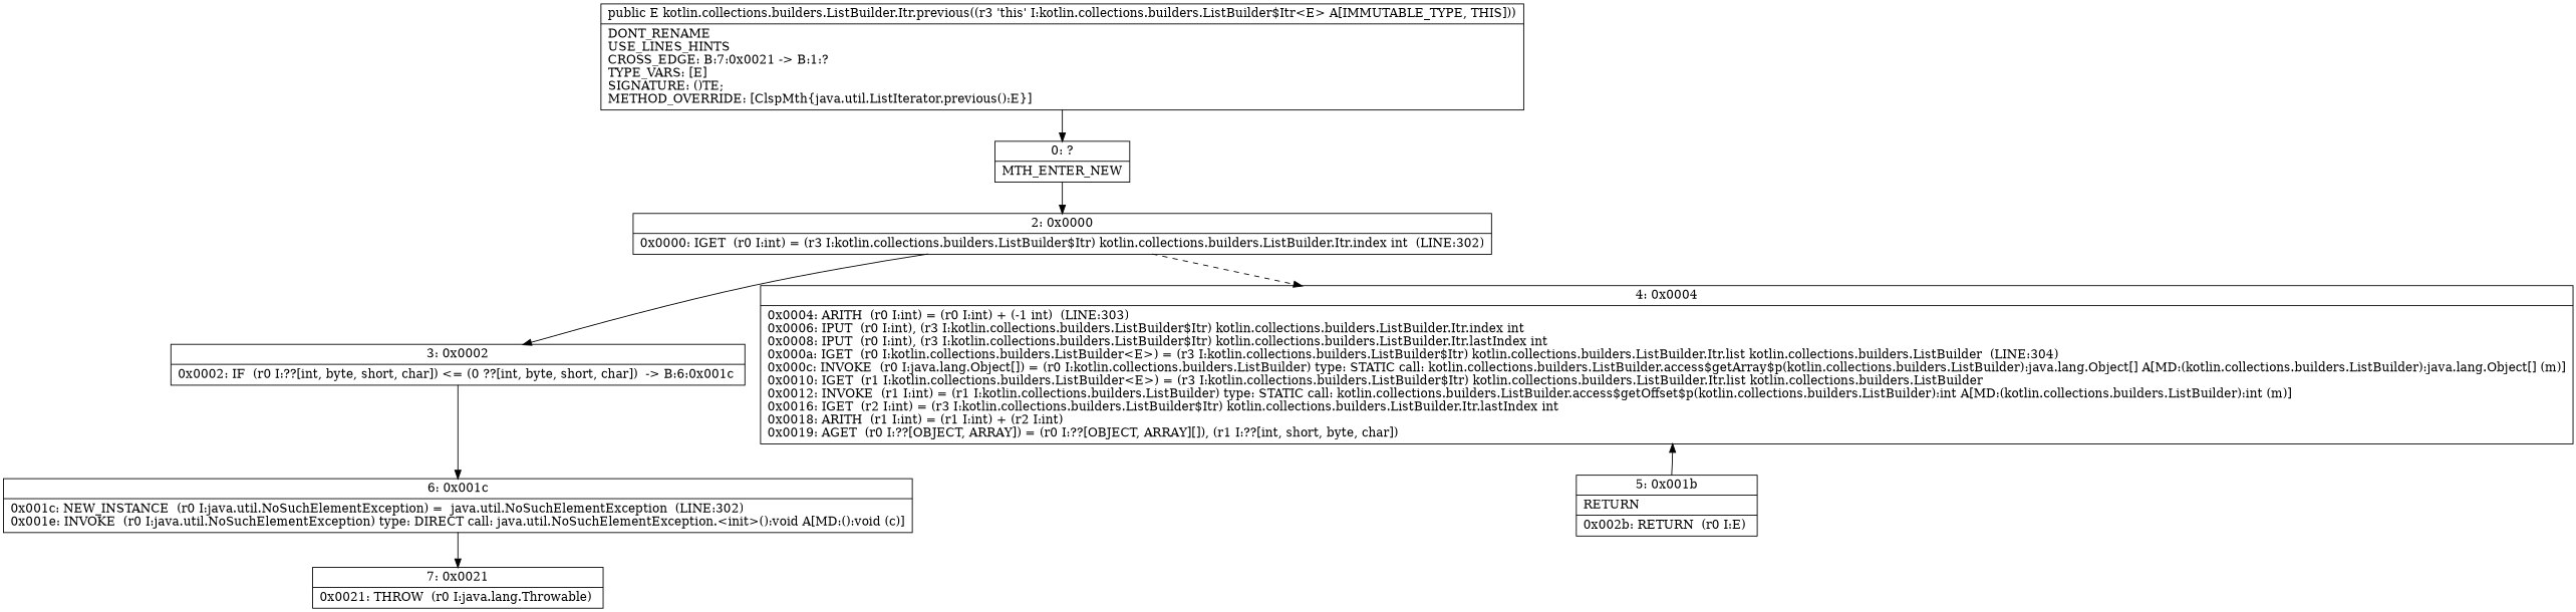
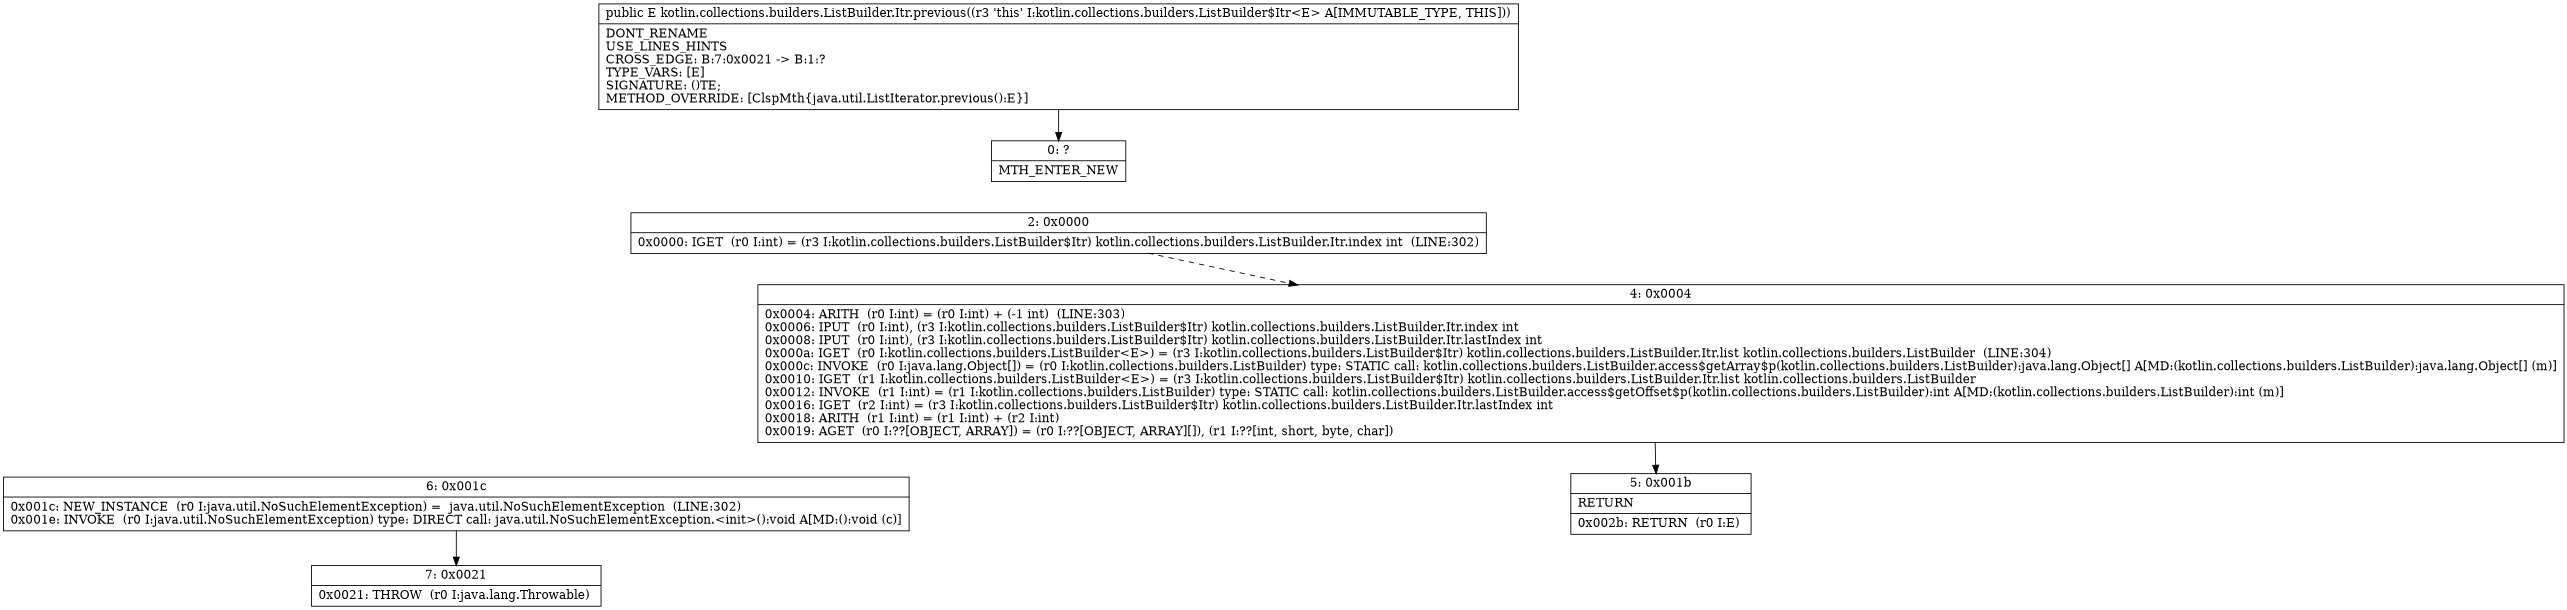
  digraph {
    node [shape=record]
    n1 [label="{0\:\ ?|MTH_ENTER_NEW\l}"]
    n2 [label="{2\:\ 0x0000|0x0000: IGET  (r0 I:int) = (r3 I:kotlin.collections.builders.ListBuilder$Itr) kotlin.collections.builders.ListBuilder.Itr.index int  (LINE:302)\l}"]
-   n3 [label="{3\:\ 0x0002|0x0002: IF  (r0 I:??[int, byte, short, char]) \<= (0 ??[int, byte, short, char])  \-\> B:6:0x001c \l}"]
    n4 [label="{4\:\ 0x0004|0x0004: ARITH  (r0 I:int) = (r0 I:int) + (\-1 int)  (LINE:303)\l0x0006: IPUT  (r0 I:int), (r3 I:kotlin.collections.builders.ListBuilder$Itr) kotlin.collections.builders.ListBuilder.Itr.index int \l0x0008: IPUT  (r0 I:int), (r3 I:kotlin.collections.builders.ListBuilder$Itr) kotlin.collections.builders.ListBuilder.Itr.lastIndex int \l0x000a: IGET  (r0 I:kotlin.collections.builders.ListBuilder\<E\>) = (r3 I:kotlin.collections.builders.ListBuilder$Itr) kotlin.collections.builders.ListBuilder.Itr.list kotlin.collections.builders.ListBuilder  (LINE:304)\l0x000c: INVOKE  (r0 I:java.lang.Object[]) = (r0 I:kotlin.collections.builders.ListBuilder) type: STATIC call: kotlin.collections.builders.ListBuilder.access$getArray$p(kotlin.collections.builders.ListBuilder):java.lang.Object[] A[MD:(kotlin.collections.builders.ListBuilder):java.lang.Object[] (m)]\l0x0010: IGET  (r1 I:kotlin.collections.builders.ListBuilder\<E\>) = (r3 I:kotlin.collections.builders.ListBuilder$Itr) kotlin.collections.builders.ListBuilder.Itr.list kotlin.collections.builders.ListBuilder \l0x0012: INVOKE  (r1 I:int) = (r1 I:kotlin.collections.builders.ListBuilder) type: STATIC call: kotlin.collections.builders.ListBuilder.access$getOffset$p(kotlin.collections.builders.ListBuilder):int A[MD:(kotlin.collections.builders.ListBuilder):int (m)]\l0x0016: IGET  (r2 I:int) = (r3 I:kotlin.collections.builders.ListBuilder$Itr) kotlin.collections.builders.ListBuilder.Itr.lastIndex int \l0x0018: ARITH  (r1 I:int) = (r1 I:int) + (r2 I:int) \l0x0019: AGET  (r0 I:??[OBJECT, ARRAY]) = (r0 I:??[OBJECT, ARRAY][]), (r1 I:??[int, short, byte, char]) \l}"]
    n5 [label="{6\:\ 0x001c|0x001c: NEW_INSTANCE  (r0 I:java.util.NoSuchElementException) =  java.util.NoSuchElementException  (LINE:302)\l0x001e: INVOKE  (r0 I:java.util.NoSuchElementException) type: DIRECT call: java.util.NoSuchElementException.\<init\>():void A[MD:():void (c)]\l}"]
    n6 [label="{5\:\ 0x001b|RETURN\l|0x002b: RETURN  (r0 I:E) \l}"]
    n7 [label="{7\:\ 0x0021|0x0021: THROW  (r0 I:java.lang.Throwable) \l}"]
    n8 [label="{public E kotlin.collections.builders.ListBuilder.Itr.previous((r3 'this' I:kotlin.collections.builders.ListBuilder$Itr\<E\> A[IMMUTABLE_TYPE, THIS]))  | DONT_RENAME\lUSE_LINES_HINTS\lCROSS_EDGE: B:7:0x0021 \-\> B:1:?\lTYPE_VARS: [E]\lSIGNATURE: ()TE;\lMETHOD_OVERRIDE: [ClspMth\{java.util.ListIterator.previous():E\}]\l}"]
-   n1 -> n2
-   n2 -> n3
    n2 -> n4 [style=dashed]
-   n3 -> n5
-   n6 -> n4
+   n4 -> n6
    n5 -> n7
    n8 -> n1
  }
